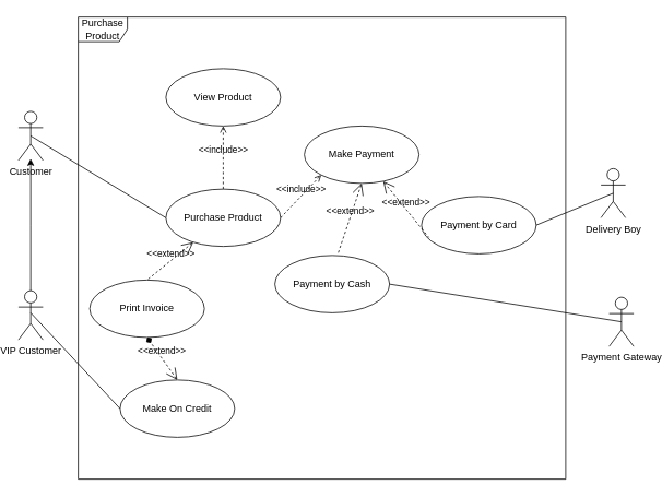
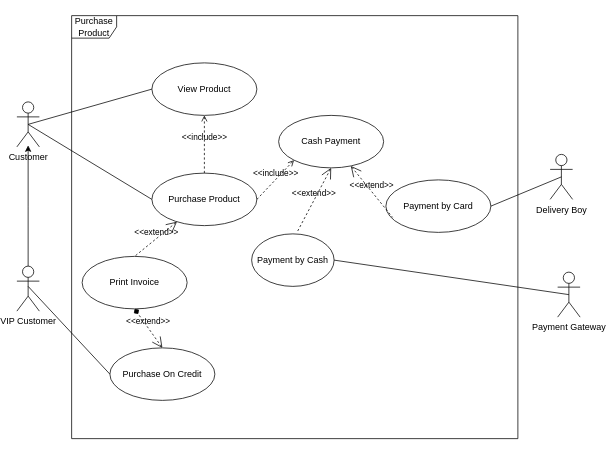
  <mxCell id="0" />
  <mxCell id="1" parent="0" />
  <mxCell id="2" value="&lt;font style=&quot;font-size: 12px&quot;&gt;Purchase Product&lt;/font&gt;" style="shape=umlFrame;whiteSpace=wrap;html=1;" vertex="1" parent="1"><mxGeometry x="93" y="20" width="595" height="564" as="geometry" /></mxCell>
  <mxCell id="3" value="Customer" style="shape=umlActor;verticalLabelPosition=bottom;verticalAlign=top;html=1;" vertex="1" parent="1"><mxGeometry x="20" y="135" width="30" height="60" as="geometry" /></mxCell>
  <mxCell id="4" style="edgeStyle=orthogonalEdgeStyle;rounded=0;orthogonalLoop=1;jettySize=auto;html=1;" edge="1" parent="1" source="5"><mxGeometry relative="1" as="geometry"><mxPoint x="35" y="193" as="targetPoint" /></mxGeometry></mxCell>
  <mxCell id="5" value="VIP Customer" style="shape=umlActor;verticalLabelPosition=bottom;verticalAlign=top;html=1;" vertex="1" parent="1"><mxGeometry x="20" y="354" width="30" height="60" as="geometry" /></mxCell>
  <mxCell id="6" value="View Product" style="ellipse;whiteSpace=wrap;html=1;" vertex="1" parent="1"><mxGeometry x="200" y="83" width="140" height="70" as="geometry" /></mxCell>
  <mxCell id="7" value="Purchase Product" style="ellipse;whiteSpace=wrap;html=1;" vertex="1" parent="1"><mxGeometry x="200" y="230" width="140" height="70" as="geometry" /></mxCell>
- <mxCell id="8" value="Make Payment" style="ellipse;whiteSpace=wrap;html=1;" vertex="1" parent="1"><mxGeometry x="369" y="153" width="140" height="70" as="geometry" /></mxCell>
+ <mxCell id="8" value="Cash Payment" style="ellipse;whiteSpace=wrap;html=1;" vertex="1" parent="1"><mxGeometry x="369" y="153" width="140" height="70" as="geometry" /></mxCell>
  <mxCell id="9" value="Delivery Boy" style="shape=umlActor;verticalLabelPosition=bottom;verticalAlign=top;html=1;" vertex="1" parent="1"><mxGeometry x="731" y="205" width="30" height="60" as="geometry" /></mxCell>
+ <mxCell id="10" value="" style="endArrow=none;html=1;exitX=0.5;exitY=0.5;exitDx=0;exitDy=0;exitPerimeter=0;entryX=0;entryY=0.5;entryDx=0;entryDy=0;" edge="1" parent="1" source="3" target="6"><mxGeometry width="50" height="50" relative="1" as="geometry"><mxPoint x="70" y="181" as="sourcePoint" /><mxPoint x="120" y="131" as="targetPoint" /></mxGeometry></mxCell>
  <mxCell id="11" value="" style="endArrow=none;html=1;exitX=0.5;exitY=0.5;exitDx=0;exitDy=0;exitPerimeter=0;entryX=0;entryY=0.5;entryDx=0;entryDy=0;" edge="1" parent="1" source="3" target="7"><mxGeometry width="50" height="50" relative="1" as="geometry"><mxPoint x="45" y="175" as="sourcePoint" /><mxPoint x="279" y="117" as="targetPoint" /></mxGeometry></mxCell>
  <mxCell id="12" value="&amp;lt;&amp;lt;include&amp;gt;&amp;gt;" style="edgeStyle=none;html=1;endArrow=open;verticalAlign=bottom;dashed=1;labelBackgroundColor=none;exitX=0.5;exitY=0;exitDx=0;exitDy=0;entryX=0.5;entryY=1;entryDx=0;entryDy=0;" edge="1" parent="1" source="7" target="6"><mxGeometry width="160" relative="1" as="geometry"><mxPoint x="246" y="185" as="sourcePoint" /><mxPoint x="406" y="185" as="targetPoint" /></mxGeometry></mxCell>
  <mxCell id="13" value="&amp;lt;&amp;lt;include&amp;gt;&amp;gt;" style="edgeStyle=none;html=1;endArrow=open;verticalAlign=bottom;dashed=1;labelBackgroundColor=none;exitX=1;exitY=0.5;exitDx=0;exitDy=0;entryX=0;entryY=1;entryDx=0;entryDy=0;" edge="1" parent="1" source="7" target="8"><mxGeometry width="160" relative="1" as="geometry"><mxPoint x="262" y="198" as="sourcePoint" /><mxPoint x="349" y="152" as="targetPoint" /></mxGeometry></mxCell>
  <mxCell id="14" value="Print Invoice" style="ellipse;whiteSpace=wrap;html=1;" vertex="1" parent="1"><mxGeometry x="107" y="341" width="140" height="70" as="geometry" /></mxCell>
  <mxCell id="15" value="&amp;lt;&amp;lt;extend&amp;gt;&amp;gt;" style="edgeStyle=none;html=1;startArrow=open;endArrow=none;startSize=12;verticalAlign=bottom;dashed=1;labelBackgroundColor=none;entryX=0.5;entryY=0;entryDx=0;entryDy=0;" edge="1" parent="1" source="7" target="14"><mxGeometry width="160" relative="1" as="geometry"><mxPoint x="418" y="301" as="sourcePoint" /><mxPoint x="578" y="301" as="targetPoint" /></mxGeometry></mxCell>
- <mxCell id="16" value="Payment by Cash" style="ellipse;whiteSpace=wrap;html=1;" vertex="1" parent="1"><mxGeometry x="333" y="311" width="140" height="70" as="geometry" /></mxCell>
+ <mxCell id="16" value="Payment by Cash" style="ellipse;whiteSpace=wrap;html=1;" vertex="1" parent="1"><mxGeometry x="333" y="311" width="110" height="70" as="geometry" /></mxCell>
  <mxCell id="17" value="Payment by Card" style="ellipse;whiteSpace=wrap;html=1;" vertex="1" parent="1"><mxGeometry x="512" y="239" width="140" height="70" as="geometry" /></mxCell>
  <mxCell id="18" value="&amp;lt;&amp;lt;extend&amp;gt;&amp;gt;" style="edgeStyle=none;html=1;startArrow=open;endArrow=none;startSize=12;verticalAlign=bottom;dashed=1;labelBackgroundColor=none;entryX=0.55;entryY=-0.029;entryDx=0;entryDy=0;entryPerimeter=0;exitX=0.5;exitY=1;exitDx=0;exitDy=0;" edge="1" parent="1" source="8" target="16"><mxGeometry width="160" relative="1" as="geometry"><mxPoint x="243.467" y="304.855" as="sourcePoint" /><mxPoint x="187" y="351" as="targetPoint" /></mxGeometry></mxCell>
  <mxCell id="19" value="&amp;lt;&amp;lt;extend&amp;gt;&amp;gt;" style="edgeStyle=none;html=1;startArrow=open;endArrow=none;startSize=12;verticalAlign=bottom;dashed=1;labelBackgroundColor=none;entryX=0.064;entryY=0.714;entryDx=0;entryDy=0;entryPerimeter=0;" edge="1" parent="1" source="8" target="17"><mxGeometry width="160" relative="1" as="geometry"><mxPoint x="435" y="222" as="sourcePoint" /><mxPoint x="420" y="318.97" as="targetPoint" /></mxGeometry></mxCell>
  <mxCell id="20" value="Payment Gateway" style="shape=umlActor;verticalLabelPosition=bottom;verticalAlign=top;html=1;" vertex="1" parent="1"><mxGeometry x="741" y="362" width="30" height="60" as="geometry" /></mxCell>
  <mxCell id="21" value="" style="endArrow=none;html=1;exitX=1;exitY=0.5;exitDx=0;exitDy=0;entryX=0.5;entryY=0.5;entryDx=0;entryDy=0;entryPerimeter=0;" edge="1" parent="1" source="17" target="9"><mxGeometry width="50" height="50" relative="1" as="geometry"><mxPoint x="629" y="186" as="sourcePoint" /><mxPoint x="794" y="139" as="targetPoint" /></mxGeometry></mxCell>
  <mxCell id="22" value="" style="endArrow=none;html=1;exitX=1;exitY=0.5;exitDx=0;exitDy=0;entryX=0.5;entryY=0.5;entryDx=0;entryDy=0;entryPerimeter=0;" edge="1" parent="1" source="16" target="20"><mxGeometry width="50" height="50" relative="1" as="geometry"><mxPoint x="483" y="356" as="sourcePoint" /><mxPoint x="879" y="318" as="targetPoint" /></mxGeometry></mxCell>
- <mxCell id="23" value="Make On Credit" style="ellipse;whiteSpace=wrap;html=1;" vertex="1" parent="1"><mxGeometry x="144" y="463" width="140" height="70" as="geometry" /></mxCell>
+ <mxCell id="23" value="Purchase On Credit" style="ellipse;whiteSpace=wrap;html=1;" vertex="1" parent="1"><mxGeometry x="144" y="463" width="140" height="70" as="geometry" /></mxCell>
  <mxCell id="24" value="" style="endArrow=none;html=1;exitX=0.5;exitY=0.5;exitDx=0;exitDy=0;exitPerimeter=0;entryX=0;entryY=0.5;entryDx=0;entryDy=0;" edge="1" parent="1" target="23"><mxGeometry width="50" height="50" relative="1" as="geometry"><mxPoint x="35" y="381" as="sourcePoint" /><mxPoint x="200" y="481" as="targetPoint" /></mxGeometry></mxCell>
  <mxCell id="25" value="&amp;lt;&amp;lt;extend&amp;gt;&amp;gt;" style="edgeStyle=none;html=1;startArrow=open;endArrow=diamond;startSize=12;verticalAlign=bottom;dashed=1;labelBackgroundColor=none;entryX=0.5;entryY=1;entryDx=0;entryDy=0;exitX=0.5;exitY=0;exitDx=0;exitDy=0;" edge="1" parent="1" source="23" target="14"><mxGeometry width="160" relative="1" as="geometry"><mxPoint x="243.467" y="304.855" as="sourcePoint" /><mxPoint x="187" y="351" as="targetPoint" /></mxGeometry></mxCell>
